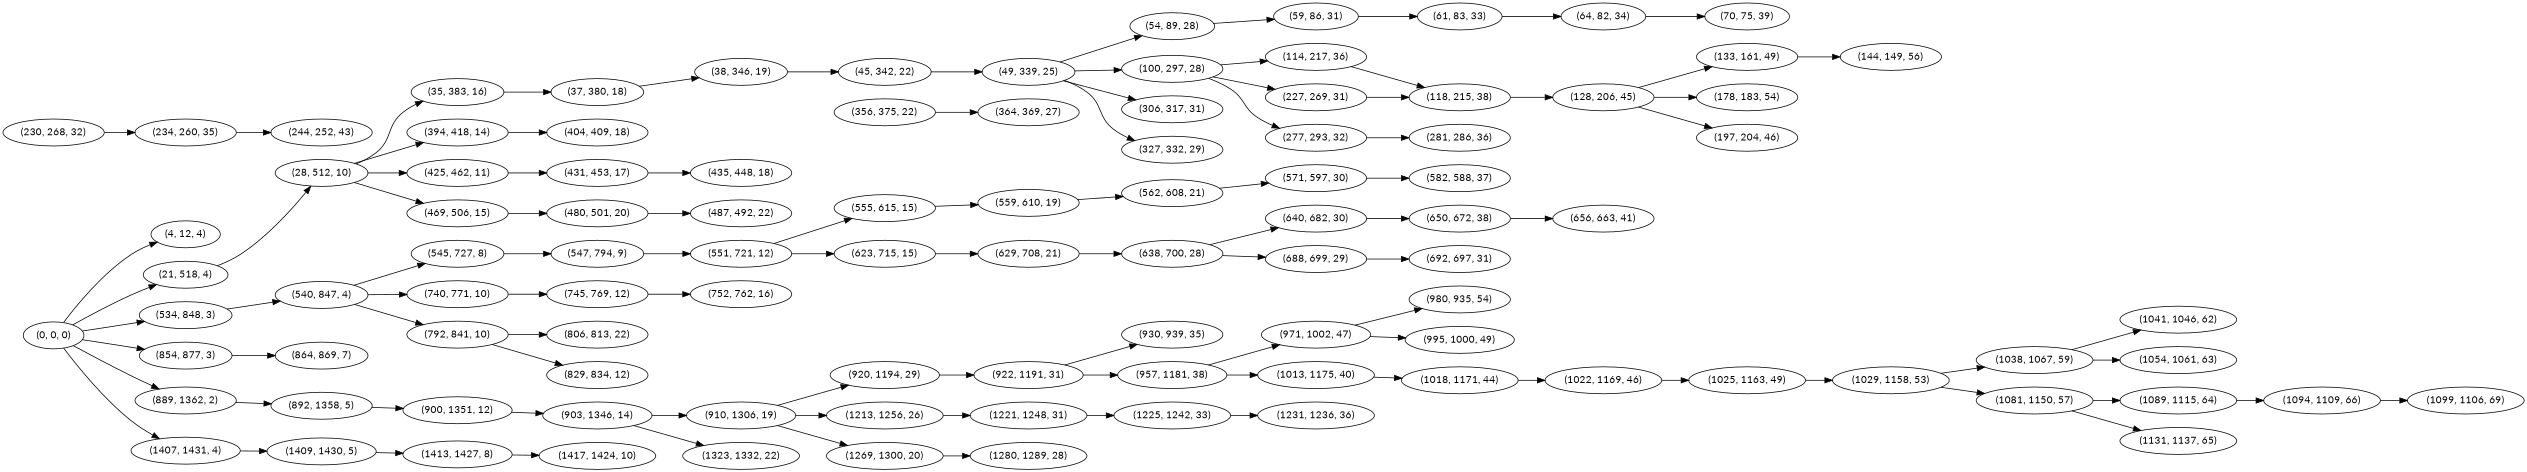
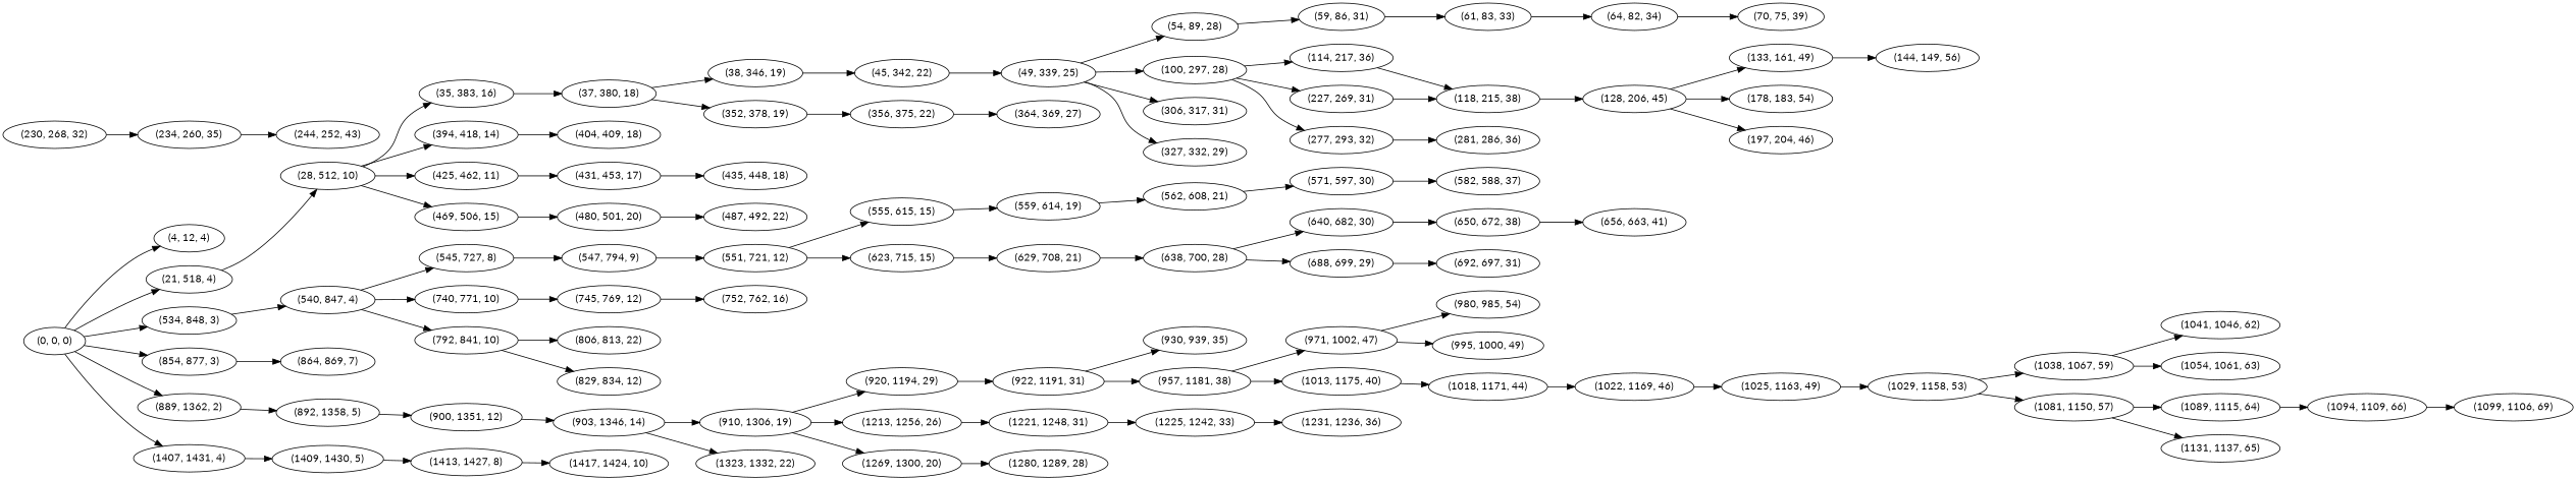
  digraph {
    fontname=Lato
    rankdir=LR
    node [fontname=Lato]
    edge [fontname=Lato]
    "(0, 0, 0)"
    "(4, 12, 4)"
    "(21, 518, 4)"
    "(534, 848, 3)"
    "(854, 877, 3)"
    "(889, 1362, 2)"
    "(1407, 1431, 4)"
    "(28, 512, 10)"
    "(540, 847, 4)"
    "(864, 869, 7)"
    "(892, 1358, 5)"
    "(1409, 1430, 5)"
    "(35, 383, 16)"
    "(394, 418, 14)"
    "(425, 462, 11)"
    "(469, 506, 15)"
    "(37, 380, 18)"
    "(404, 409, 18)"
    "(431, 453, 17)"
    "(480, 501, 20)"
    "(38, 346, 19)"
+   "(352, 378, 19)"
    "(45, 342, 22)"
    "(356, 375, 22)"
    "(49, 339, 25)"
    "(54, 89, 28)"
    "(100, 297, 28)"
    "(306, 317, 31)"
    "(327, 332, 29)"
    "(59, 86, 31)"
    "(114, 217, 36)"
    "(227, 269, 31)"
    "(277, 293, 32)"
    "(61, 83, 33)"
    "(64, 82, 34)"
    "(70, 75, 39)"
    "(118, 215, 38)"
    "(281, 286, 36)"
    "(128, 206, 45)"
    "(133, 161, 49)"
    "(178, 183, 54)"
    "(197, 204, 46)"
    "(144, 149, 56)"
    "(230, 268, 32)"
    "(234, 260, 35)"
    "(244, 252, 43)"
    "(364, 369, 27)"
    "(435, 448, 18)"
    "(487, 492, 22)"
    "(545, 727, 8)"
    "(740, 771, 10)"
    "(792, 841, 10)"
    n53 [label="(547, 794, 9)"]
    "(745, 769, 12)"
    "(806, 813, 22)"
    "(829, 834, 12)"
    "(551, 721, 12)"
    "(555, 615, 15)"
    "(623, 715, 15)"
-   "(559, 610, 19)"
+   "(559, 610, 19)" [label="(559, 614, 19)"]
    "(629, 708, 21)"
    "(562, 608, 21)"
    "(571, 597, 30)"
    "(582, 588, 37)"
    "(638, 700, 28)"
    "(640, 682, 30)"
    "(688, 699, 29)"
    "(650, 672, 38)"
    "(692, 697, 31)"
    "(656, 663, 41)"
    "(752, 762, 16)"
    "(900, 1351, 12)"
    "(903, 1346, 14)"
    "(910, 1306, 19)"
    "(1323, 1332, 22)"
    "(920, 1194, 29)"
    "(1213, 1256, 26)"
    "(1269, 1300, 20)"
    "(922, 1191, 31)"
    "(1221, 1248, 31)"
    "(1280, 1289, 28)"
    "(930, 939, 35)"
    "(957, 1181, 38)"
    "(971, 1002, 47)"
    "(1013, 1175, 40)"
-   "(980, 985, 54)" [label="(980, 935, 54)"]
+   "(980, 985, 54)"
    "(995, 1000, 49)"
    "(1018, 1171, 44)"
    "(1022, 1169, 46)"
    "(1025, 1163, 49)"
    "(1029, 1158, 53)"
    "(1038, 1067, 59)"
    "(1081, 1150, 57)"
    "(1041, 1046, 62)"
    "(1054, 1061, 63)"
    "(1089, 1115, 64)"
    "(1131, 1137, 65)"
    "(1094, 1109, 66)"
    "(1099, 1106, 69)"
    "(1225, 1242, 33)"
    "(1231, 1236, 36)"
    "(1413, 1427, 8)"
    "(1417, 1424, 10)"
    "(0, 0, 0)" -> "(4, 12, 4)"
    "(0, 0, 0)" -> "(21, 518, 4)"
    "(0, 0, 0)" -> "(534, 848, 3)"
    "(0, 0, 0)" -> "(854, 877, 3)"
    "(0, 0, 0)" -> "(889, 1362, 2)"
    "(0, 0, 0)" -> "(1407, 1431, 4)"
    "(21, 518, 4)" -> "(28, 512, 10)"
    "(534, 848, 3)" -> "(540, 847, 4)"
    "(854, 877, 3)" -> "(864, 869, 7)"
    "(889, 1362, 2)" -> "(892, 1358, 5)"
    "(1407, 1431, 4)" -> "(1409, 1430, 5)"
    "(28, 512, 10)" -> "(35, 383, 16)"
    "(28, 512, 10)" -> "(394, 418, 14)"
    "(28, 512, 10)" -> "(425, 462, 11)"
    "(28, 512, 10)" -> "(469, 506, 15)"
    "(540, 847, 4)" -> "(545, 727, 8)"
    "(540, 847, 4)" -> "(740, 771, 10)"
    "(540, 847, 4)" -> "(792, 841, 10)"
    "(892, 1358, 5)" -> "(900, 1351, 12)"
    "(1409, 1430, 5)" -> "(1413, 1427, 8)"
    "(35, 383, 16)" -> "(37, 380, 18)"
    "(394, 418, 14)" -> "(404, 409, 18)"
    "(425, 462, 11)" -> "(431, 453, 17)"
    "(469, 506, 15)" -> "(480, 501, 20)"
    "(37, 380, 18)" -> "(38, 346, 19)"
+   "(37, 380, 18)" -> "(352, 378, 19)"
    "(431, 453, 17)" -> "(435, 448, 18)"
    "(480, 501, 20)" -> "(487, 492, 22)"
    "(38, 346, 19)" -> "(45, 342, 22)"
+   "(352, 378, 19)" -> "(356, 375, 22)"
    "(45, 342, 22)" -> "(49, 339, 25)"
    "(356, 375, 22)" -> "(364, 369, 27)"
    "(49, 339, 25)" -> "(54, 89, 28)"
    "(49, 339, 25)" -> "(100, 297, 28)"
    "(49, 339, 25)" -> "(306, 317, 31)"
    "(49, 339, 25)" -> "(327, 332, 29)"
    "(54, 89, 28)" -> "(59, 86, 31)"
    "(100, 297, 28)" -> "(114, 217, 36)"
    "(100, 297, 28)" -> "(227, 269, 31)"
    "(100, 297, 28)" -> "(277, 293, 32)"
    "(59, 86, 31)" -> "(61, 83, 33)"
    "(114, 217, 36)" -> "(118, 215, 38)"
    "(227, 269, 31)" -> "(118, 215, 38)"
    "(277, 293, 32)" -> "(281, 286, 36)"
    "(61, 83, 33)" -> "(64, 82, 34)"
    "(64, 82, 34)" -> "(70, 75, 39)"
    "(118, 215, 38)" -> "(128, 206, 45)"
    "(128, 206, 45)" -> "(133, 161, 49)"
    "(128, 206, 45)" -> "(178, 183, 54)"
    "(128, 206, 45)" -> "(197, 204, 46)"
    "(133, 161, 49)" -> "(144, 149, 56)"
    "(230, 268, 32)" -> "(234, 260, 35)"
    "(234, 260, 35)" -> "(244, 252, 43)"
    "(545, 727, 8)" -> n53
    "(740, 771, 10)" -> "(745, 769, 12)"
    "(792, 841, 10)" -> "(806, 813, 22)"
    "(792, 841, 10)" -> "(829, 834, 12)"
    n53 -> "(551, 721, 12)"
    "(745, 769, 12)" -> "(752, 762, 16)"
    "(551, 721, 12)" -> "(555, 615, 15)"
    "(551, 721, 12)" -> "(623, 715, 15)"
    "(555, 615, 15)" -> "(559, 610, 19)"
    "(623, 715, 15)" -> "(629, 708, 21)"
    "(559, 610, 19)" -> "(562, 608, 21)"
    "(629, 708, 21)" -> "(638, 700, 28)"
    "(562, 608, 21)" -> "(571, 597, 30)"
    "(571, 597, 30)" -> "(582, 588, 37)"
    "(638, 700, 28)" -> "(640, 682, 30)"
    "(638, 700, 28)" -> "(688, 699, 29)"
    "(640, 682, 30)" -> "(650, 672, 38)"
    "(688, 699, 29)" -> "(692, 697, 31)"
    "(650, 672, 38)" -> "(656, 663, 41)"
    "(900, 1351, 12)" -> "(903, 1346, 14)"
    "(903, 1346, 14)" -> "(910, 1306, 19)"
    "(903, 1346, 14)" -> "(1323, 1332, 22)"
    "(910, 1306, 19)" -> "(920, 1194, 29)"
    "(910, 1306, 19)" -> "(1213, 1256, 26)"
    "(910, 1306, 19)" -> "(1269, 1300, 20)"
    "(920, 1194, 29)" -> "(922, 1191, 31)"
    "(1213, 1256, 26)" -> "(1221, 1248, 31)"
    "(1269, 1300, 20)" -> "(1280, 1289, 28)"
    "(922, 1191, 31)" -> "(930, 939, 35)"
    "(922, 1191, 31)" -> "(957, 1181, 38)"
    "(1221, 1248, 31)" -> "(1225, 1242, 33)"
    "(957, 1181, 38)" -> "(971, 1002, 47)"
    "(957, 1181, 38)" -> "(1013, 1175, 40)"
    "(971, 1002, 47)" -> "(980, 985, 54)"
    "(971, 1002, 47)" -> "(995, 1000, 49)"
    "(1013, 1175, 40)" -> "(1018, 1171, 44)"
    "(1018, 1171, 44)" -> "(1022, 1169, 46)"
    "(1022, 1169, 46)" -> "(1025, 1163, 49)"
    "(1025, 1163, 49)" -> "(1029, 1158, 53)"
    "(1029, 1158, 53)" -> "(1038, 1067, 59)"
    "(1029, 1158, 53)" -> "(1081, 1150, 57)"
    "(1038, 1067, 59)" -> "(1041, 1046, 62)"
    "(1038, 1067, 59)" -> "(1054, 1061, 63)"
    "(1081, 1150, 57)" -> "(1089, 1115, 64)"
    "(1081, 1150, 57)" -> "(1131, 1137, 65)"
    "(1089, 1115, 64)" -> "(1094, 1109, 66)"
    "(1094, 1109, 66)" -> "(1099, 1106, 69)"
    "(1225, 1242, 33)" -> "(1231, 1236, 36)"
    "(1413, 1427, 8)" -> "(1417, 1424, 10)"
  }
